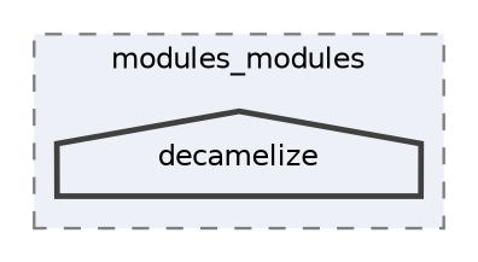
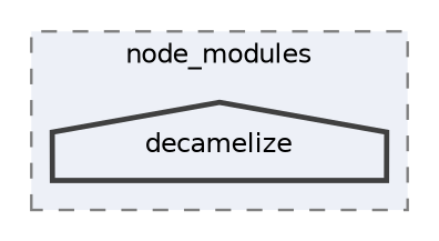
  digraph {
    compound=true
    n1 [color=grey25 fillcolor="#edf0f7" fontname=Helvetica fontsize=10 height=0.2 label=decamelize shape=house style="filled,bold" width=0.4]
    subgraph cluster_1 {
      bgcolor="#edf0f7"
      fontname=Helvetica
      fontsize=10
-     label=modules_modules
+     label=node_modules
      pencolor=grey50
      style="filled,dashed"
      n1
    }
  }
